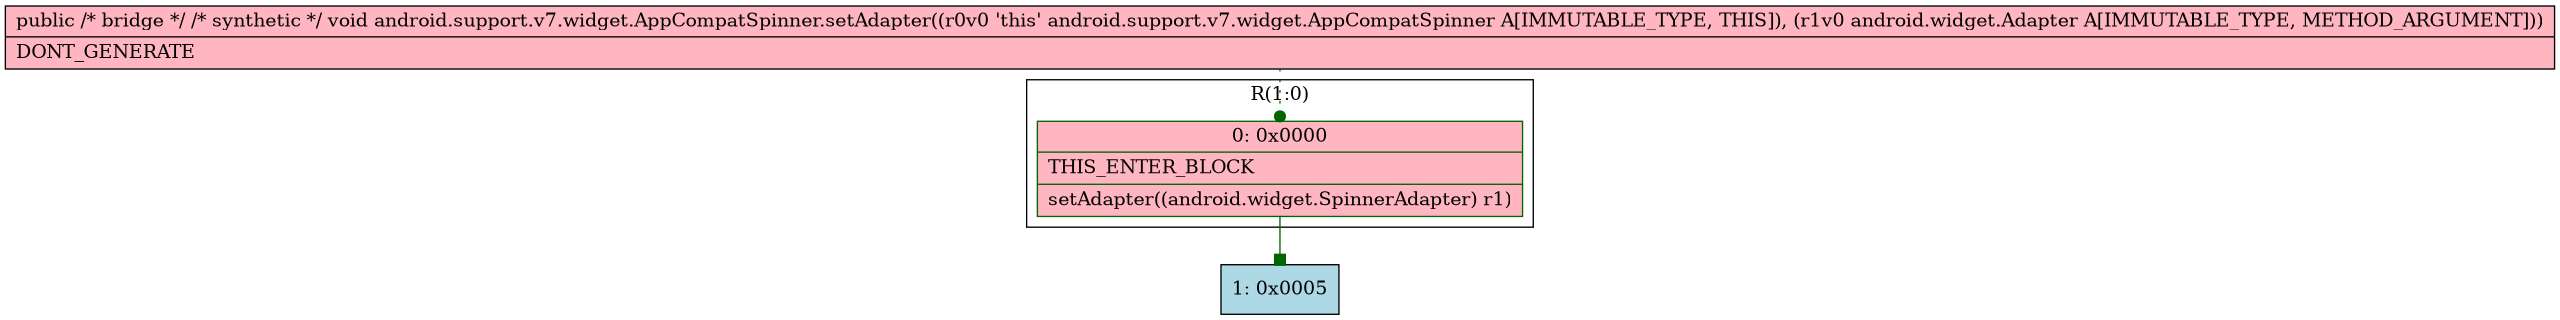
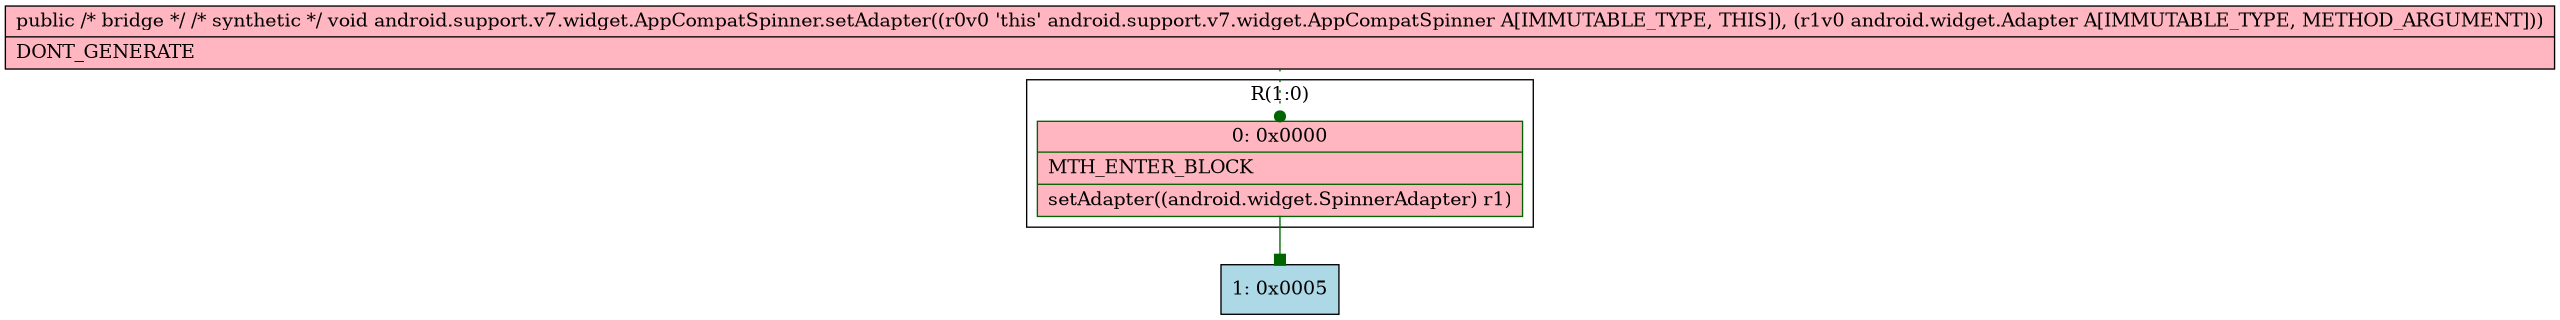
  digraph {
    node [color=black shape=record style=filled fillcolor=lightpink]
    edge [color=darkgreen]
-   n1 [color=darkgreen label="{0\:\ 0x0000|THIS_ENTER_BLOCK\l|setAdapter((android.widget.SpinnerAdapter) r1)\l}"]
+   n1 [color=darkgreen label="{0\:\ 0x0000|MTH_ENTER_BLOCK\l|setAdapter((android.widget.SpinnerAdapter) r1)\l}"]
    n2 [label="{1\:\ 0x0005}" fillcolor=lightblue]
    n3 [label="{public \/* bridge *\/ \/* synthetic *\/ void android.support.v7.widget.AppCompatSpinner.setAdapter((r0v0 'this' android.support.v7.widget.AppCompatSpinner A[IMMUTABLE_TYPE, THIS]), (r1v0 android.widget.Adapter A[IMMUTABLE_TYPE, METHOD_ARGUMENT]))  | DONT_GENERATE\l}"]
    subgraph cluster_1 {
      label="R(1:0)"
      n1
    }
    n1 -> n2 [style=solid arrowhead=box]
    n3 -> n1 [style=dotted arrowhead=dot]
  }
